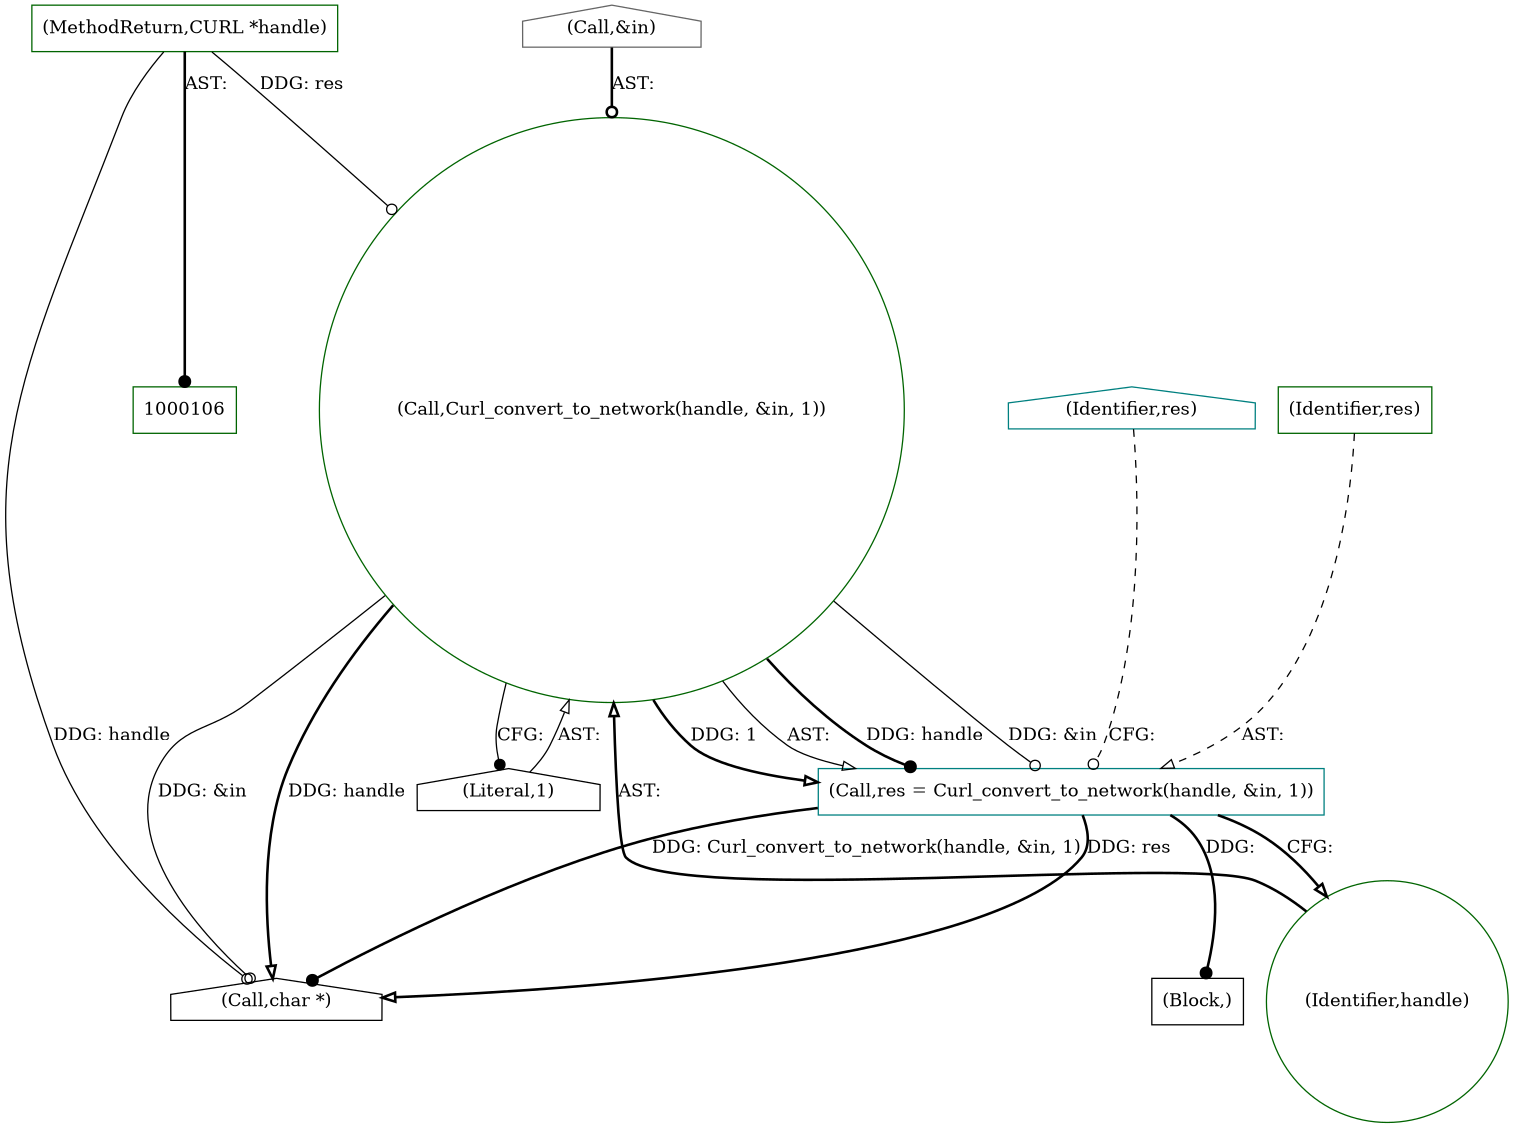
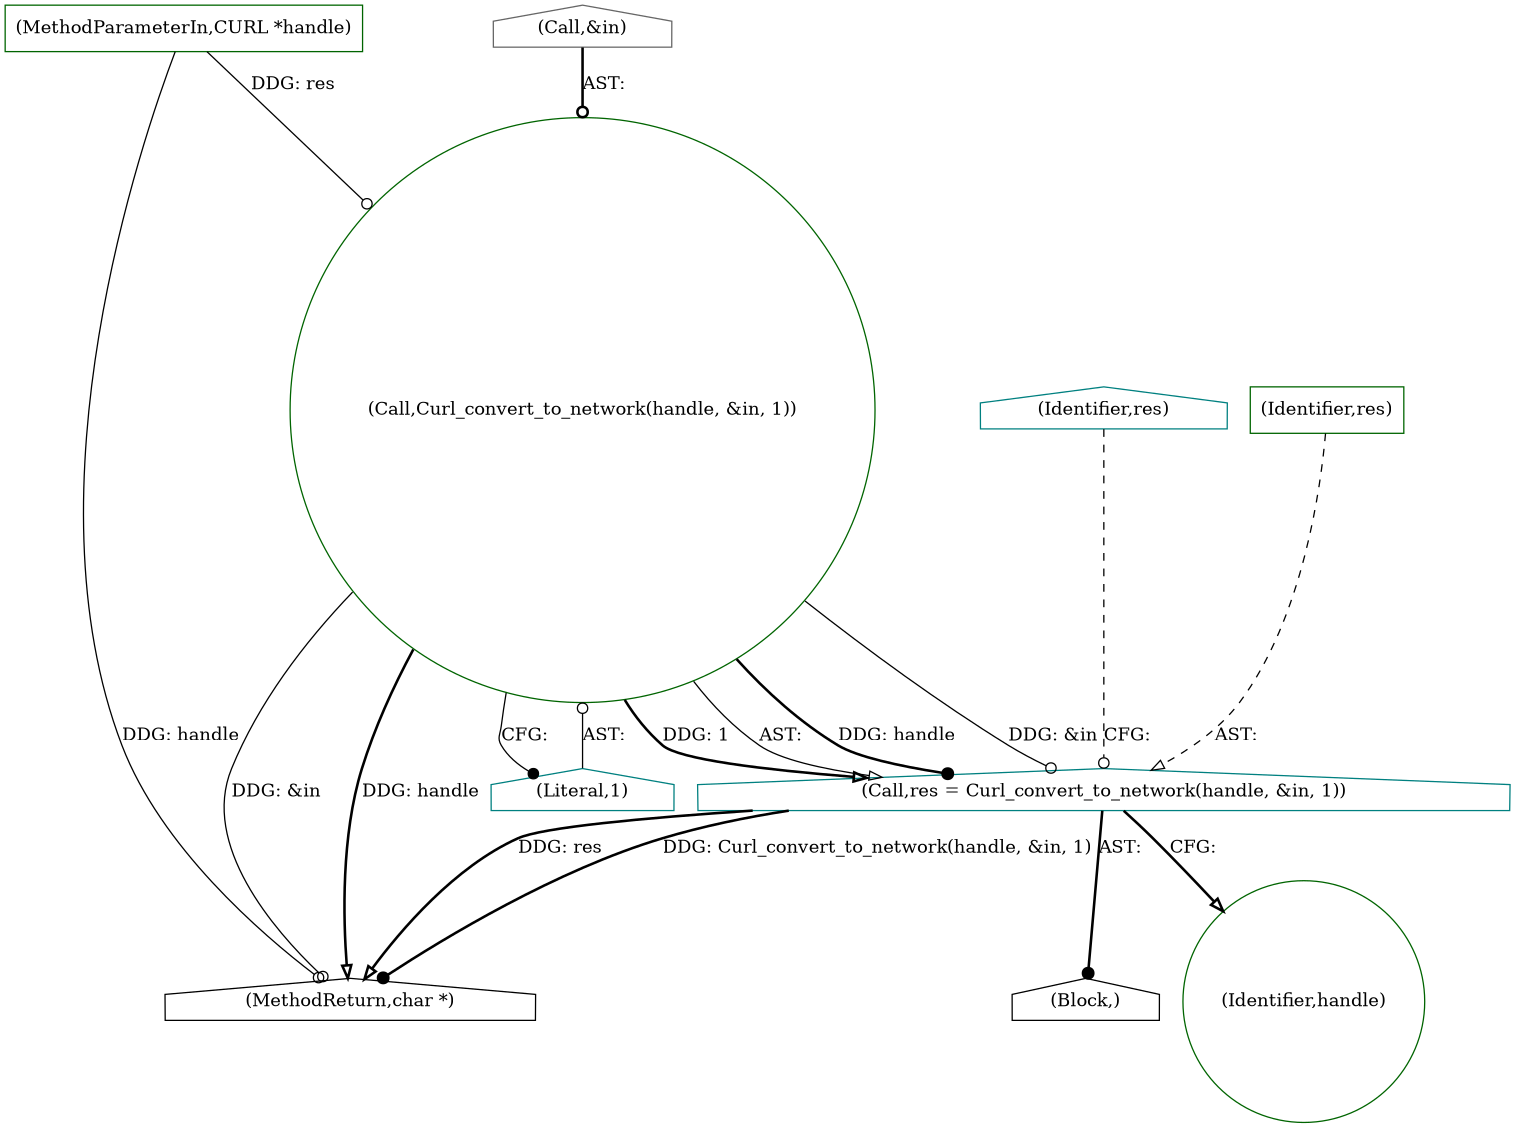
  digraph {
    node [color=darkgreen shape=house]
    edge [arrowhead=onormal style=bold]
    n1 [label="(Call,Curl_convert_to_network(handle, &in, 1))" shape=circle]
-   n2 [color=teal label="(Call,res = Curl_convert_to_network(handle, &in, 1))" shape=box]
-   n3 [color=black label="(Call,char *)"]
-   n4 [color=black label="(Literal,1)"]
-   n5 [color=black label="(Block,)" shape=box]
+   n2 [color=teal label="(Call,res = Curl_convert_to_network(handle, &in, 1))"]
+   n3 [color=black label="(MethodReturn,char *)"]
+   n4 [color=teal label="(Literal,1)"]
+   n5 [color=black label="(Block,)"]
    n6 [label="(Identifier,handle)" shape=circle]
-   n7 [label="(MethodReturn,CURL *handle)" shape=box]
-   1000106 [shape=box]
+   n7 [label="(MethodParameterIn,CURL *handle)" shape=box]
    n9 [color=teal label="(Identifier,res)"]
    n10 [color=gray40 label="(Call,&in)"]
    n11 [label="(Identifier,res)" shape=box]
    n1 -> n2 [label="AST: " style=solid]
    n1 -> n2 [arrowhead=dot label="DDG: handle"]
    n1 -> n2 [arrowhead=odot label="DDG: &in" style=solid]
    n1 -> n2 [label="DDG: 1"]
    n1 -> n3 [arrowhead=odot label="DDG: &in" style=solid]
    n1 -> n3 [label="DDG: handle"]
    n1 -> n4 [arrowhead=dot label="CFG: " style=solid]
    n2 -> n3 [arrowhead=dot label="DDG: Curl_convert_to_network(handle, &in, 1)"]
    n2 -> n3 [label="DDG: res"]
-   n2 -> n5 [arrowhead=dot label="DDG: "]
+   n2 -> n5 [arrowhead=dot label="AST: "]
    n2 -> n6 [label="CFG: "]
-   n4 -> n1 [label="AST: " style=solid]
-   n6 -> n1 [label="AST: "]
+   n4 -> n1 [arrowhead=odot label="AST: " style=solid]
    n7 -> n1 [arrowhead=odot label="DDG: res" style=solid]
    n7 -> n3 [arrowhead=odot label="DDG: handle" style=solid]
-   n7 -> 1000106 [arrowhead=dot label="AST: "]
    n9 -> n2 [arrowhead=odot label="CFG: " style=dashed]
    n10 -> n1 [arrowhead=odot label="AST: "]
    n11 -> n2 [label="AST: " style=dashed]
  }
